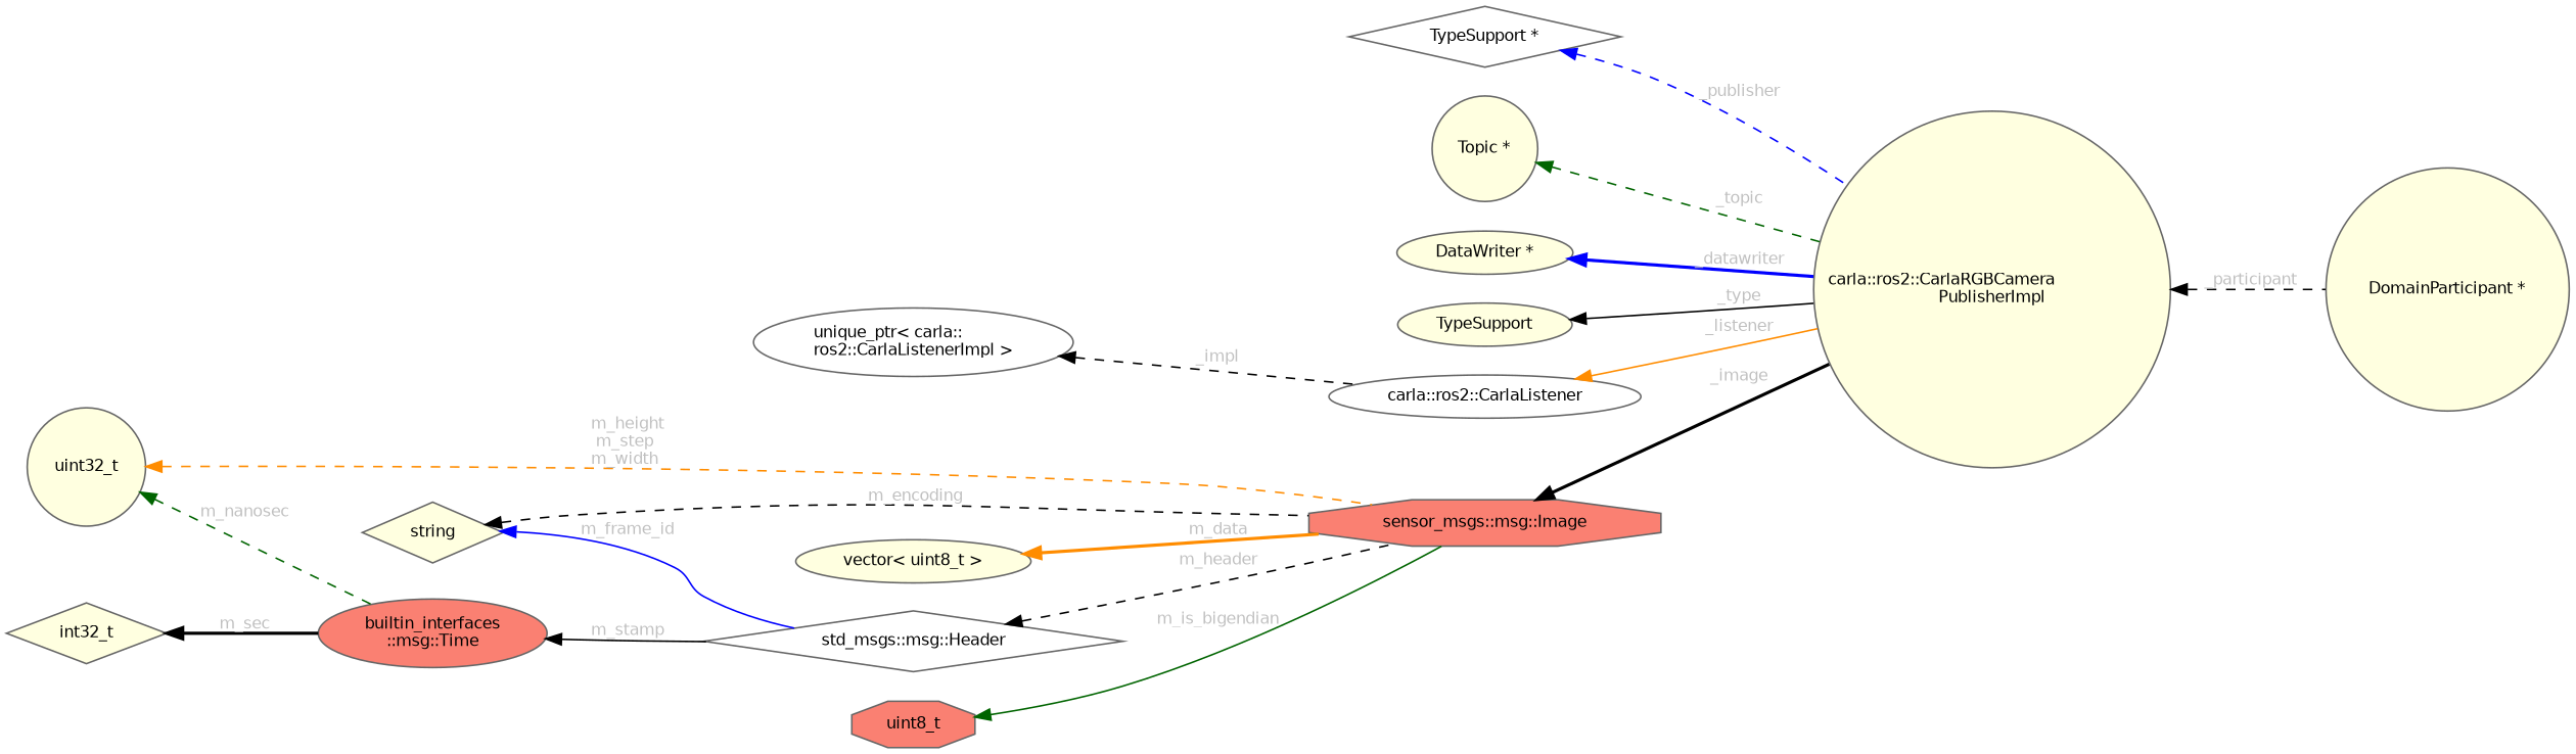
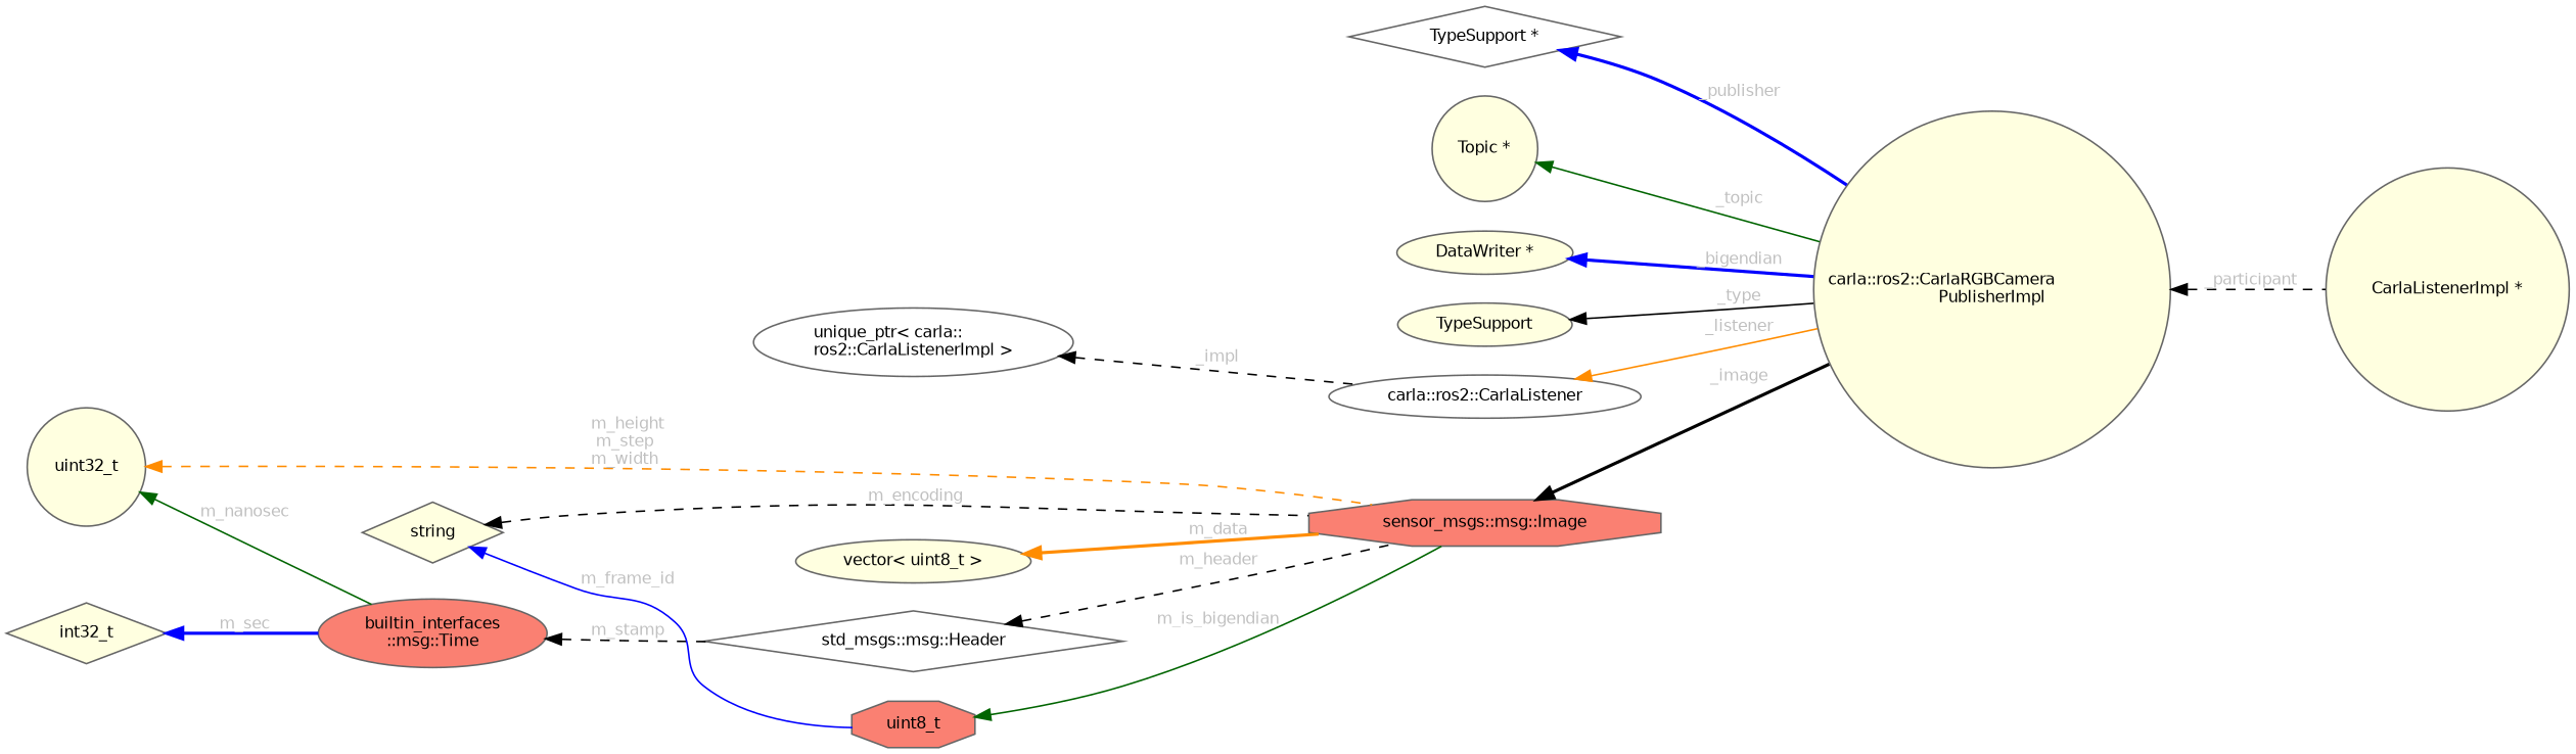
  digraph {
    rankdir=LR
    node [color=gray40 fillcolor=lightyellow fontname=Helvetica fontsize=10 shape=ellipse style=filled]
    edge [color=black dir=back fontcolor=grey fontname=Helvetica fontsize=10 labelfontname=Helvetica labelfontsize=10 style=dashed]
    n1 [fontcolor=black height=0.2 label="carla::ros2::CarlaRGBCamera\lPublisherImpl" shape=circle width=0.4]
-   n2 [height=0.2 label="DomainParticipant *" shape=circle width=0.4]
+   n2 [height=0.2 label="CarlaListenerImpl *" shape=circle width=0.4]
    n3 [fillcolor=white height=0.2 label="TypeSupport *" shape=diamond width=0.4]
    n4 [height=0.2 label="Topic *" shape=circle width=0.4]
    n5 [height=0.2 label="DataWriter *" width=0.4]
    n6 [height=0.2 label=TypeSupport width=0.4]
    n7 [fillcolor=white height=0.2 label="carla::ros2::CarlaListener" width=0.4]
    n8 [fillcolor=white height=0.2 label="unique_ptr\< carla::\lros2::CarlaListenerImpl \>" width=0.4]
    n9 [fillcolor=salmon height=0.2 label="sensor_msgs::msg::Image" shape=octagon width=0.4]
    n10 [fillcolor=white height=0.2 label="std_msgs::msg::Header" shape=diamond width=0.4]
    n11 [fillcolor=salmon height=0.2 label="builtin_interfaces\l::msg::Time" width=0.4]
    n12 [height=0.2 label=int32_t shape=diamond width=0.4]
    n13 [height=0.2 label=uint32_t shape=circle width=0.4]
    n14 [height=0.2 label=string shape=diamond width=0.4]
    n15 [fillcolor=salmon height=0.2 label=uint8_t shape=octagon width=0.4]
    n16 [height=0.2 label="vector\< uint8_t \>" width=0.4]
    n1 -> n2 [label=" _participant"]
-   n3 -> n1 [color=blue label=" _publisher"]
-   n4 -> n1 [color=darkgreen label=" _topic"]
-   n5 -> n1 [color=blue label=" _datawriter" style=bold]
+   n3 -> n1 [color=blue label=" _publisher" style=bold]
+   n4 -> n1 [color=darkgreen label=" _topic" style=solid]
+   n5 -> n1 [color=blue label=" _bigendian" style=bold]
    n6 -> n1 [label=" _type" style=solid]
    n7 -> n1 [color=darkorange label=" _listener" style=solid]
    n8 -> n7 [label=" _impl"]
    n9 -> n1 [label=" _image" style=bold]
    n10 -> n9 [label=" m_header"]
-   n11 -> n10 [label=" m_stamp" style=solid]
-   n12 -> n11 [label=" m_sec" style=bold]
+   n11 -> n10 [label=" m_stamp"]
+   n12 -> n11 [color=blue label=" m_sec" style=bold]
    n13 -> n9 [color=darkorange label=" m_height\nm_step\nm_width"]
-   n13 -> n11 [color=darkgreen label=" m_nanosec"]
+   n13 -> n11 [color=darkgreen label=" m_nanosec" style=solid]
    n14 -> n9 [label=" m_encoding"]
-   n14 -> n10 [color=blue label=" m_frame_id" style=solid]
+   n14 -> n15 [color=blue label=" m_frame_id" style=solid]
    n15 -> n9 [color=darkgreen label=" m_is_bigendian" style=solid]
    n16 -> n9 [color=darkorange label=" m_data" style=bold]
  }
